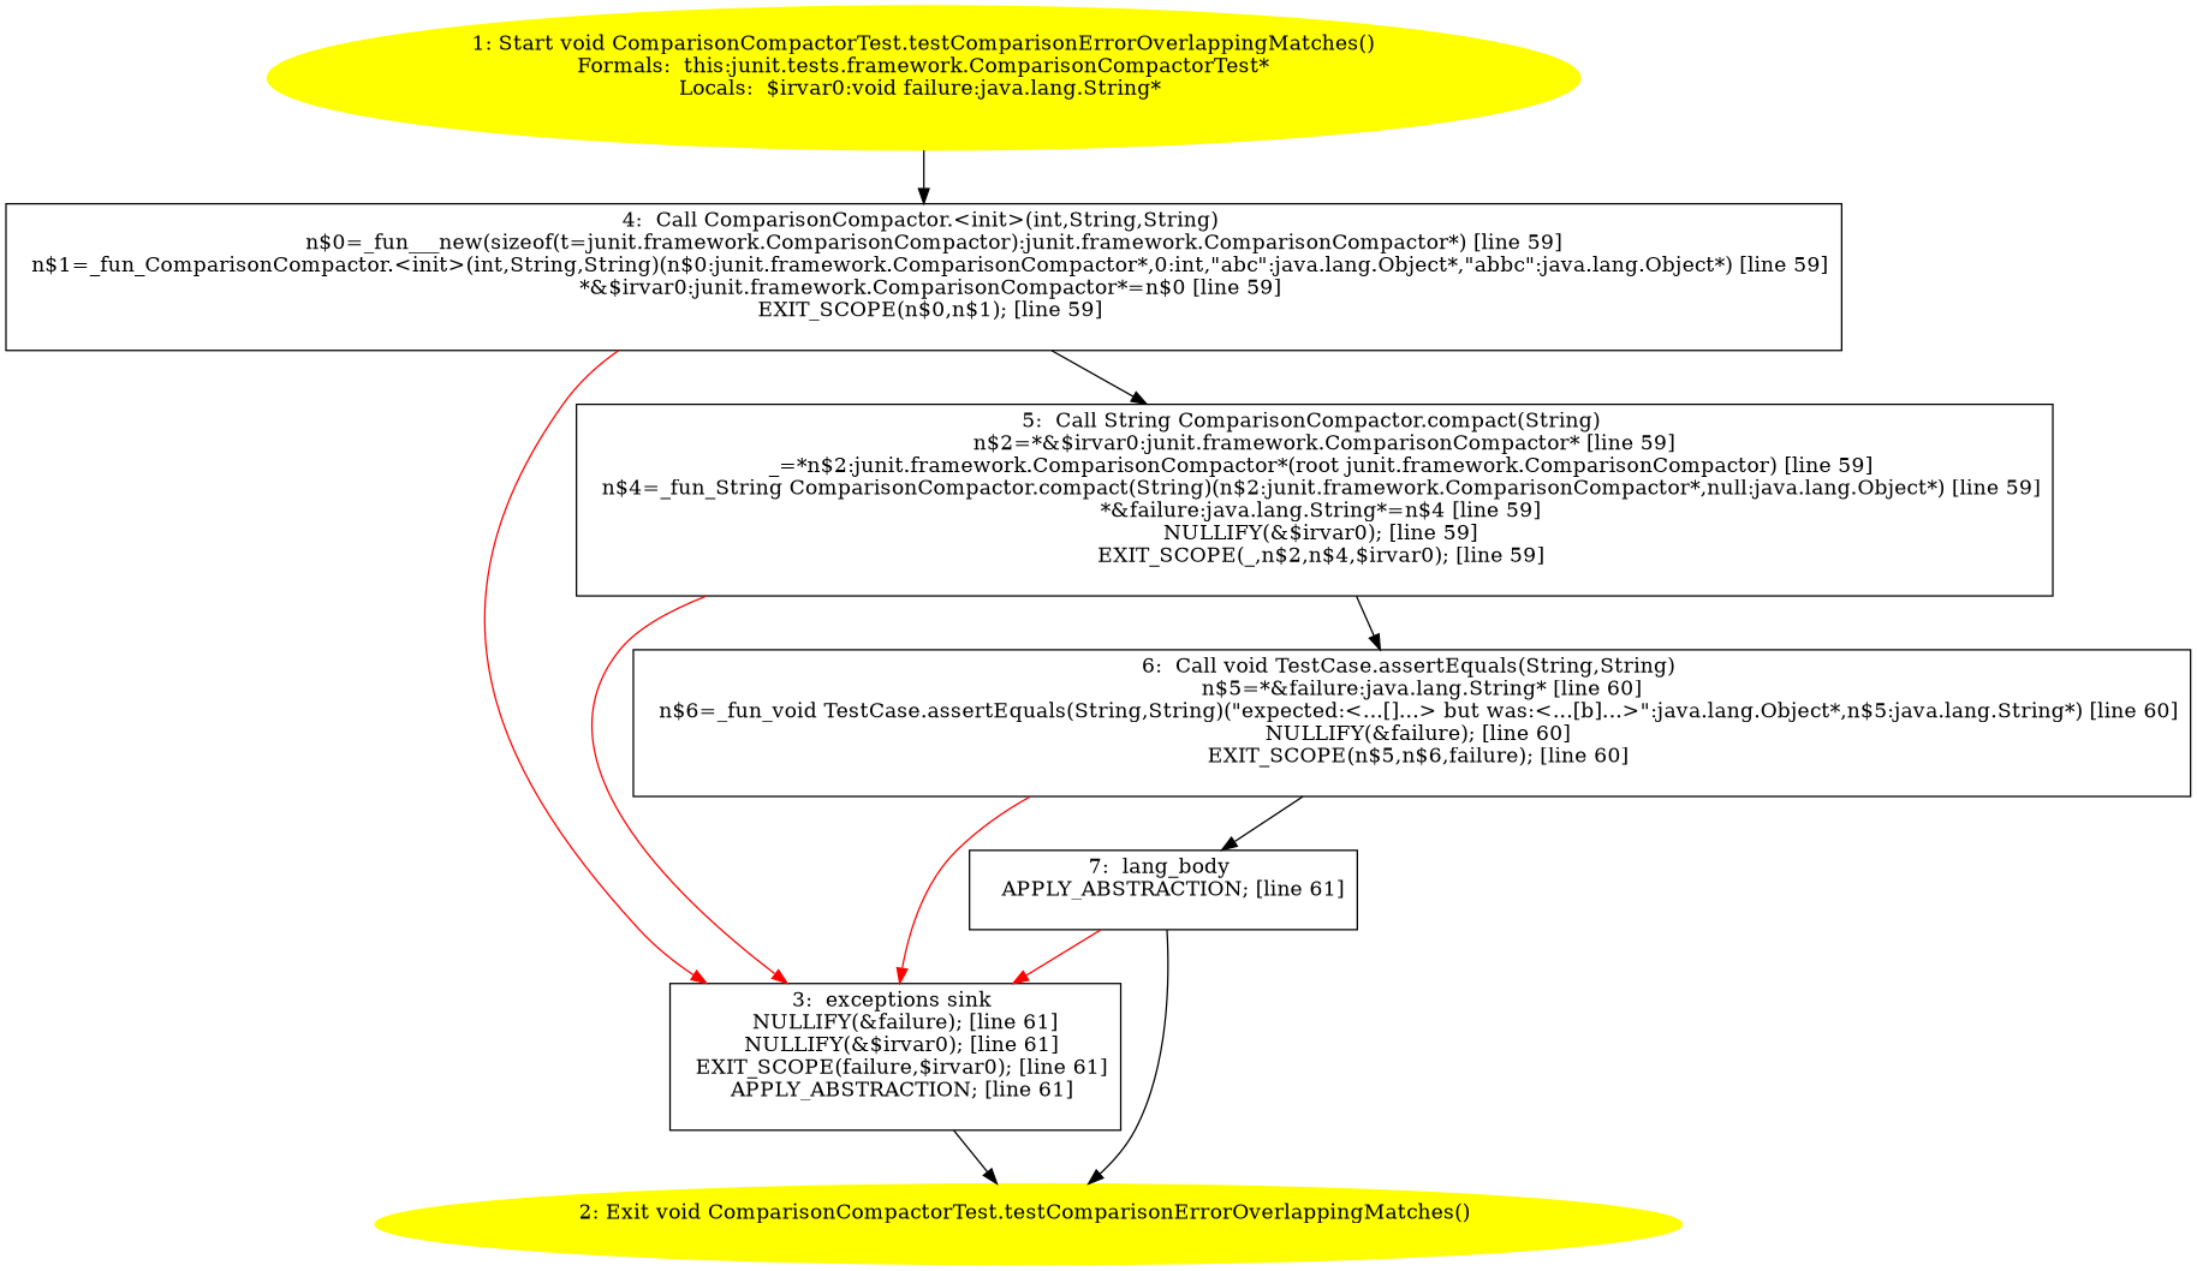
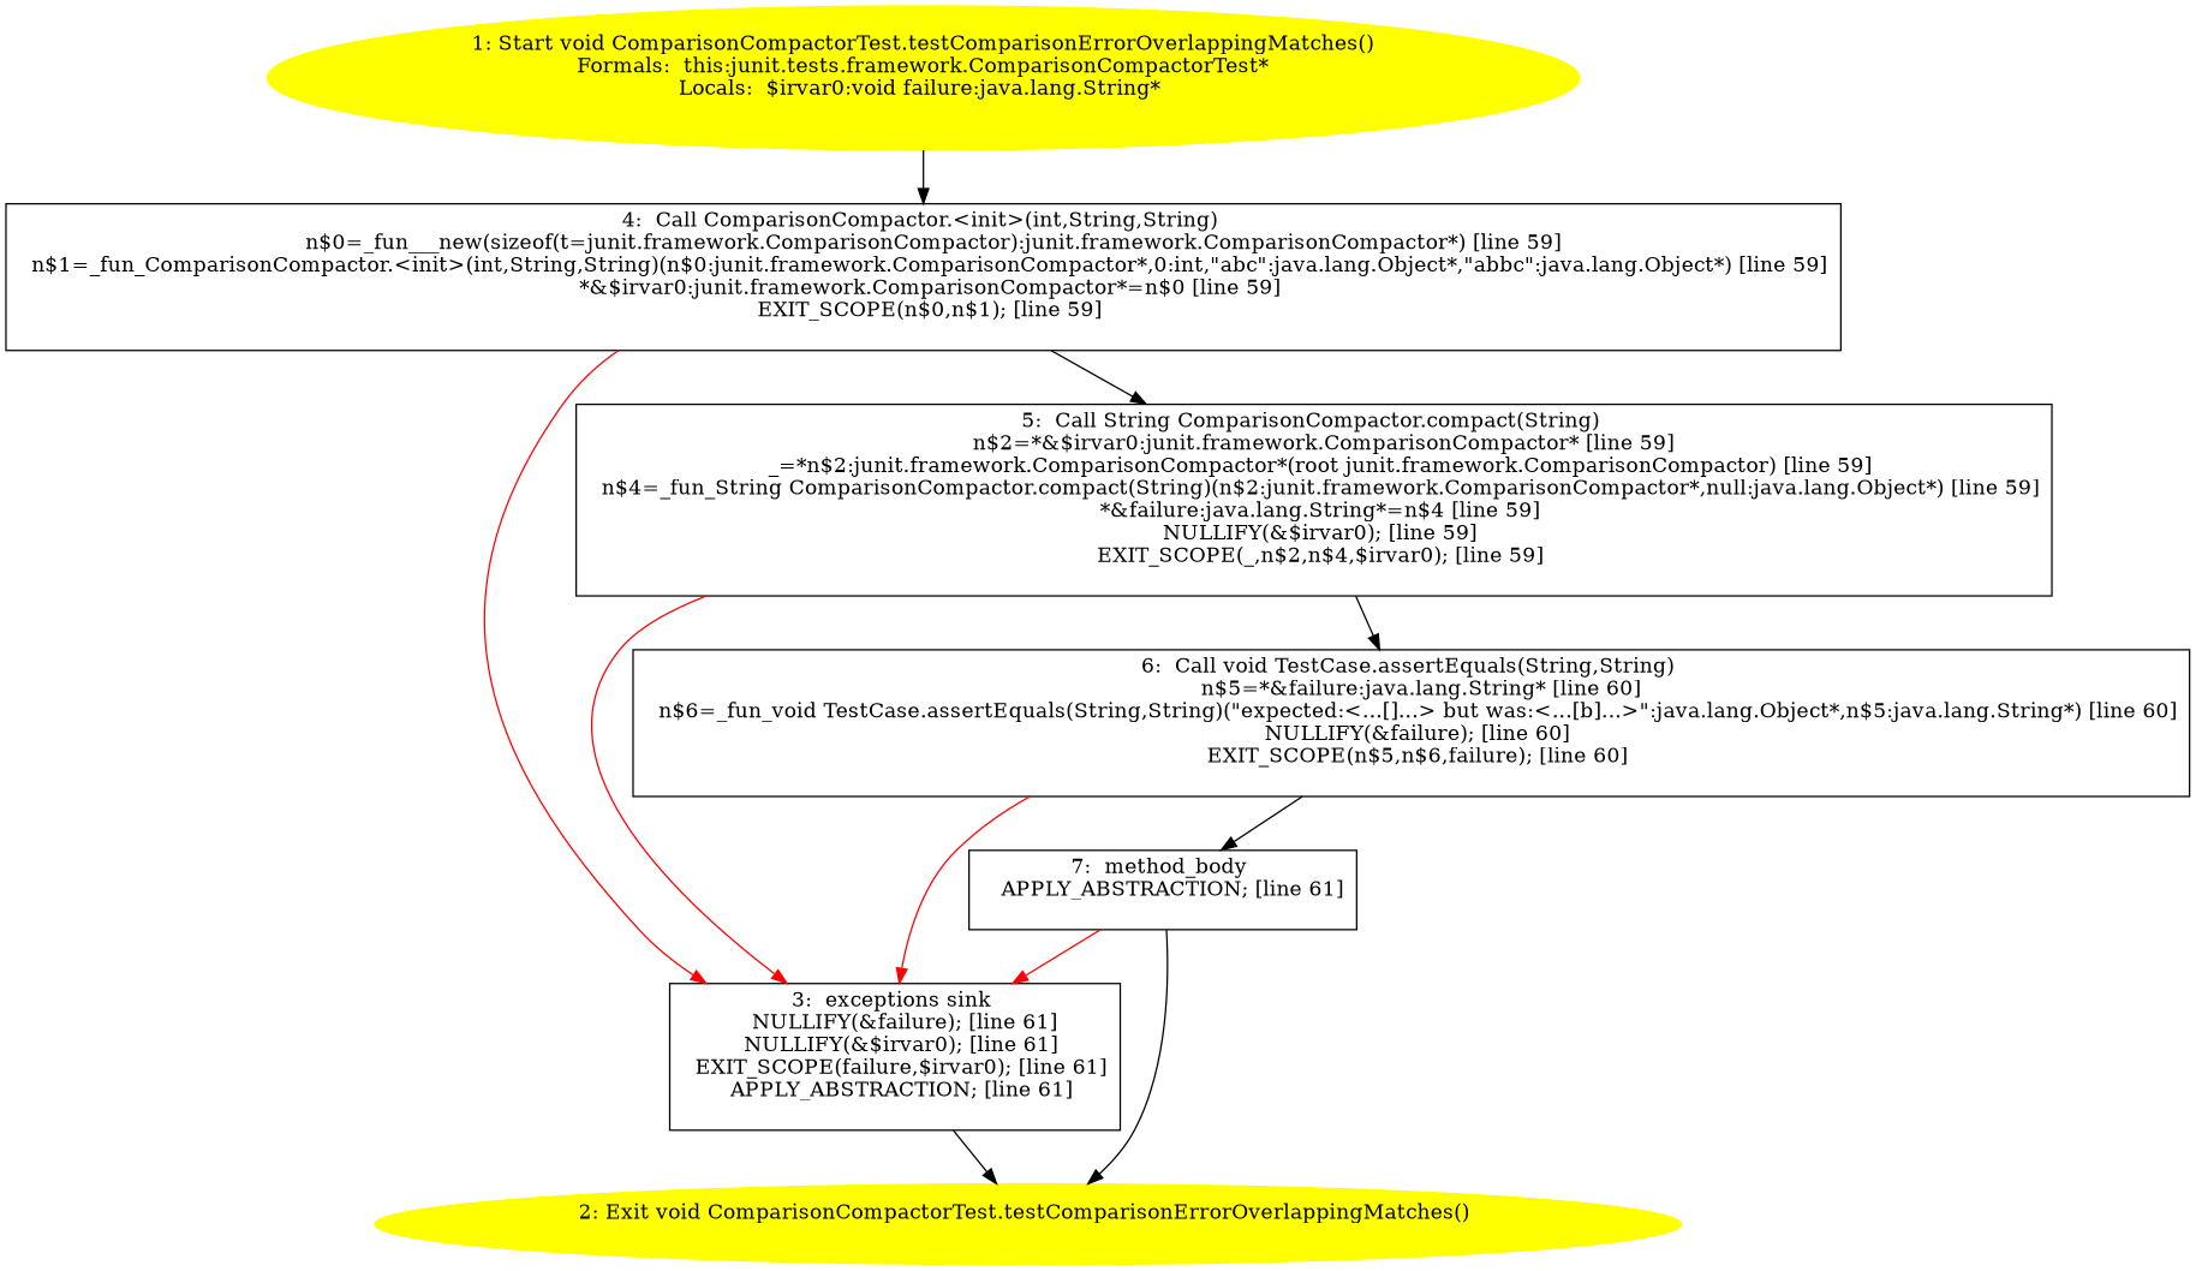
  digraph {
    node [shape=box]
    n1 [color=yellow label="1: Start void ComparisonCompactorTest.testComparisonErrorOverlappingMatches()\nFormals:  this:junit.tests.framework.ComparisonCompactorTest*\nLocals:  $irvar0:void failure:java.lang.String* \n  " style=filled shape=""]
    n2 [label="4:  Call ComparisonCompactor.<init>(int,String,String) \n   n$0=_fun___new(sizeof(t=junit.framework.ComparisonCompactor):junit.framework.ComparisonCompactor*) [line 59]\n  n$1=_fun_ComparisonCompactor.<init>(int,String,String)(n$0:junit.framework.ComparisonCompactor*,0:int,\"abc\":java.lang.Object*,\"abbc\":java.lang.Object*) [line 59]\n  *&$irvar0:junit.framework.ComparisonCompactor*=n$0 [line 59]\n  EXIT_SCOPE(n$0,n$1); [line 59]\n "]
    n3 [label="3:  exceptions sink \n   NULLIFY(&failure); [line 61]\n  NULLIFY(&$irvar0); [line 61]\n  EXIT_SCOPE(failure,$irvar0); [line 61]\n  APPLY_ABSTRACTION; [line 61]\n "]
    n4 [label="5:  Call String ComparisonCompactor.compact(String) \n   n$2=*&$irvar0:junit.framework.ComparisonCompactor* [line 59]\n  _=*n$2:junit.framework.ComparisonCompactor*(root junit.framework.ComparisonCompactor) [line 59]\n  n$4=_fun_String ComparisonCompactor.compact(String)(n$2:junit.framework.ComparisonCompactor*,null:java.lang.Object*) [line 59]\n  *&failure:java.lang.String*=n$4 [line 59]\n  NULLIFY(&$irvar0); [line 59]\n  EXIT_SCOPE(_,n$2,n$4,$irvar0); [line 59]\n "]
    n5 [color=yellow label="2: Exit void ComparisonCompactorTest.testComparisonErrorOverlappingMatches() \n  " style=filled shape=""]
    n6 [label="6:  Call void TestCase.assertEquals(String,String) \n   n$5=*&failure:java.lang.String* [line 60]\n  n$6=_fun_void TestCase.assertEquals(String,String)(\"expected:<...[]...> but was:<...[b]...>\":java.lang.Object*,n$5:java.lang.String*) [line 60]\n  NULLIFY(&failure); [line 60]\n  EXIT_SCOPE(n$5,n$6,failure); [line 60]\n "]
-   n7 [label="7:  lang_body \n   APPLY_ABSTRACTION; [line 61]\n "]
+   n7 [label="7:  method_body \n   APPLY_ABSTRACTION; [line 61]\n "]
    n1 -> n2
    n2 -> n3 [color=red]
    n2 -> n4
    n3 -> n5
    n4 -> n3 [color=red]
    n4 -> n6
    n6 -> n3 [color=red]
    n6 -> n7
    n7 -> n3 [color=red]
    n7 -> n5
  }
